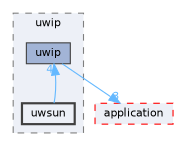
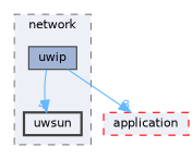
  digraph {
    compound=true
    node [color=grey25 fillcolor="#edf0f7" fontname=Helvetica fontsize=10 shape=box]
    edge [color=steelblue1 fontcolor=steelblue1 fontname=Helvetica fontsize=10 labeldistance=1.5 labelfontname=Helvetica labelfontsize=10]
    n1 [fillcolor="#a2b4d6" height=0.2 label=uwip style=filled width=0.4]
    n2 [height=0.2 label=uwsun style="filled,bold" width=0.4]
    n3 [color=red height=0.2 label=application style="filled,dashed" width=0.4]
    subgraph cluster_1 {
      bgcolor="#edf0f7"
      fontname=Helvetica
      fontsize=10
-     label=uwip
+     label=network
      pencolor=grey50
      style="filled,dashed"
      n1
      n2
    }
    n1 -> n3 [headlabel=3]
-   n2 -> n1 [headlabel=4]
+   n1 -> n2 [headlabel=4]
  }
